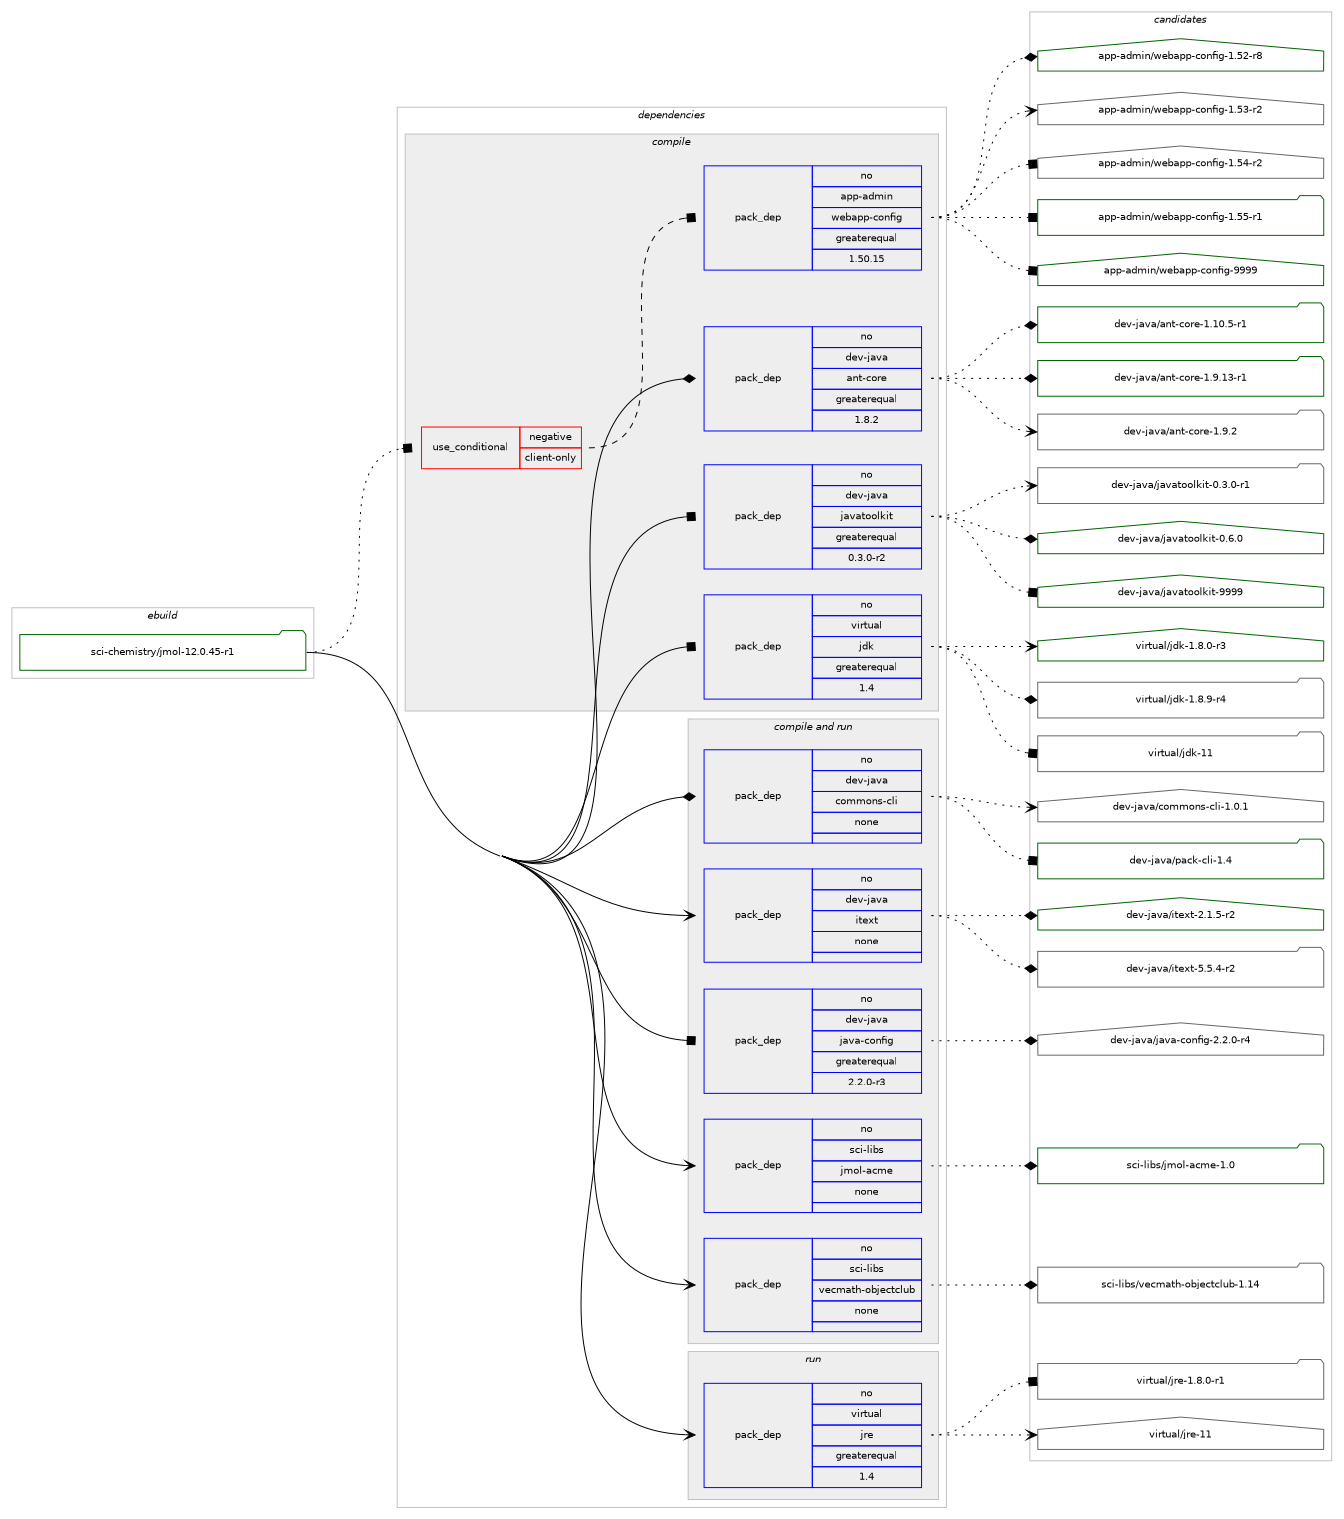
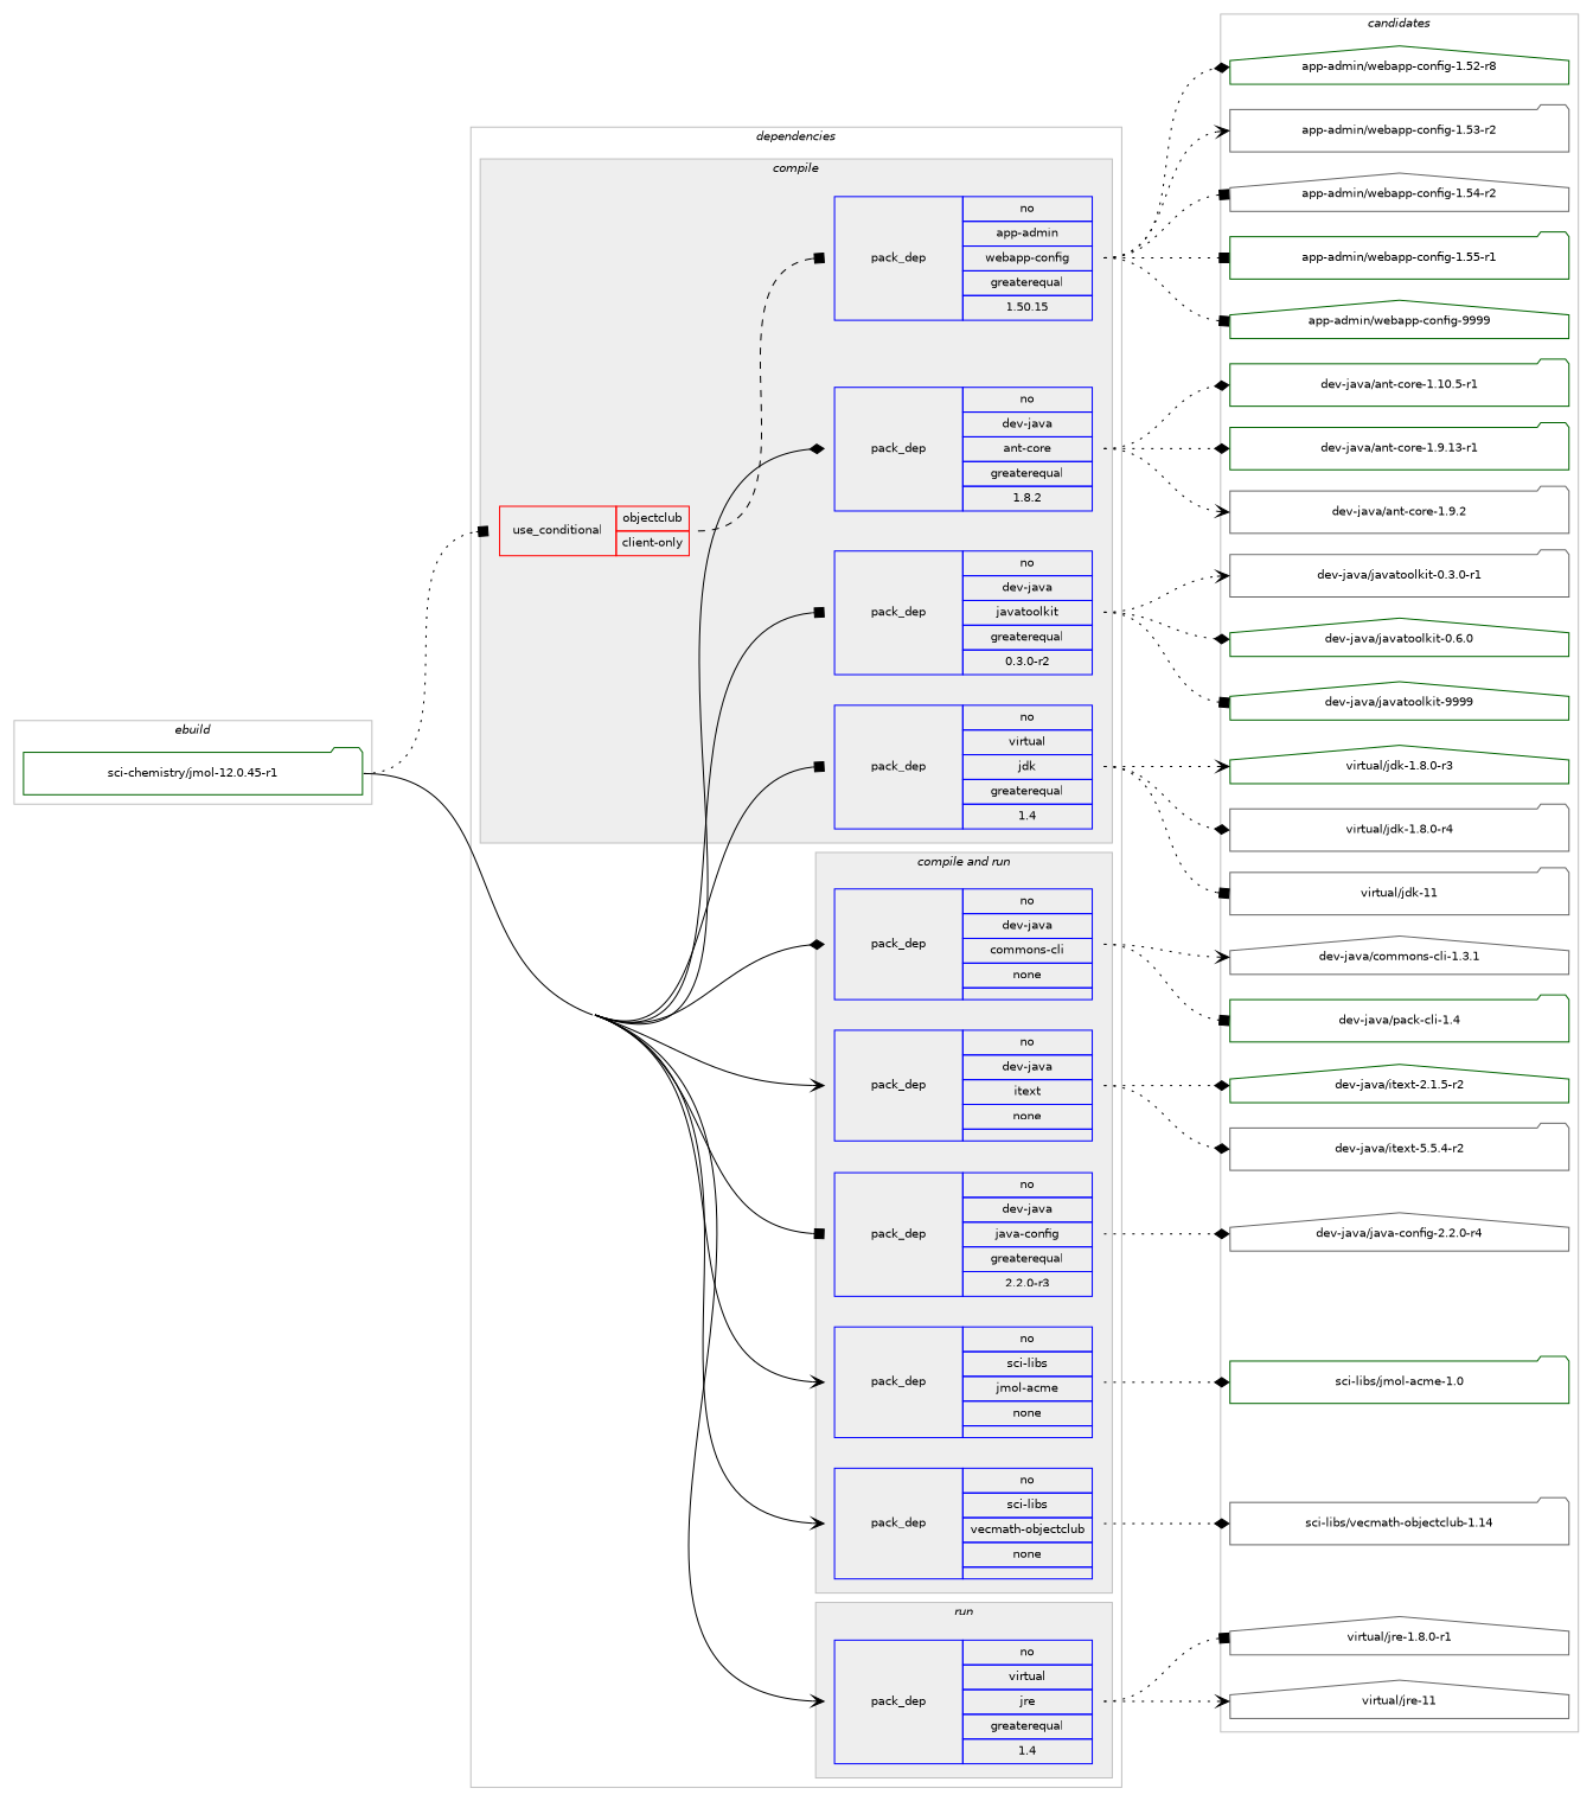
  digraph {
    compound=true
    concentrate=true
    fontname=Helvetica
    fontsize=10
    newrank=true
    rankdir=LR
    ranksep=1.5
    node [color=darkgreen fontname=Helvetica fontsize=10 shape=folder]
    edge [arrowhead=box headport=w style=dotted tailport=e weight=100]
    n1 [label="sci-chemistry/jmol-12.0.45-r1" width=4]
    n2 [color=blue label=<<TABLE BORDER="0" CELLBORDER="1" CELLSPACING="0" CELLPADDING="4" WIDTH="220"><TR><TD ROWSPAN="6" CELLPADDING="30">pack_dep</TD></TR><TR><TD WIDTH="110">no</TD></TR><TR><TD>app-admin</TD></TR><TR><TD>webapp-config</TD></TR><TR><TD>greaterequal</TD></TR><TR><TD>1.50.15</TD></TR></TABLE>> shape=none]
-   n3 [color=red label=<<TABLE BORDER="0" CELLBORDER="1" CELLSPACING="0" CELLPADDING="4"><TR><TD ROWSPAN="3" CELLPADDING="10">use_conditional</TD></TR><TR><TD>negative</TD></TR><TR><TD>client-only</TD></TR></TABLE>> shape=none]
+   n3 [color=red label=<<TABLE BORDER="0" CELLBORDER="1" CELLSPACING="0" CELLPADDING="4"><TR><TD ROWSPAN="3" CELLPADDING="10">use_conditional</TD></TR><TR><TD>objectclub</TD></TR><TR><TD>client-only</TD></TR></TABLE>> shape=none]
    n4 [color=blue label=<<TABLE BORDER="0" CELLBORDER="1" CELLSPACING="0" CELLPADDING="4" WIDTH="220"><TR><TD ROWSPAN="6" CELLPADDING="30">pack_dep</TD></TR><TR><TD WIDTH="110">no</TD></TR><TR><TD>dev-java</TD></TR><TR><TD>ant-core</TD></TR><TR><TD>greaterequal</TD></TR><TR><TD>1.8.2</TD></TR></TABLE>> shape=none]
    n5 [color=blue label=<<TABLE BORDER="0" CELLBORDER="1" CELLSPACING="0" CELLPADDING="4" WIDTH="220"><TR><TD ROWSPAN="6" CELLPADDING="30">pack_dep</TD></TR><TR><TD WIDTH="110">no</TD></TR><TR><TD>dev-java</TD></TR><TR><TD>javatoolkit</TD></TR><TR><TD>greaterequal</TD></TR><TR><TD>0.3.0-r2</TD></TR></TABLE>> shape=none]
    n6 [color=blue label=<<TABLE BORDER="0" CELLBORDER="1" CELLSPACING="0" CELLPADDING="4" WIDTH="220"><TR><TD ROWSPAN="6" CELLPADDING="30">pack_dep</TD></TR><TR><TD WIDTH="110">no</TD></TR><TR><TD>virtual</TD></TR><TR><TD>jdk</TD></TR><TR><TD>greaterequal</TD></TR><TR><TD>1.4</TD></TR></TABLE>> shape=none]
    n7 [color=blue label=<<TABLE BORDER="0" CELLBORDER="1" CELLSPACING="0" CELLPADDING="4" WIDTH="220"><TR><TD ROWSPAN="6" CELLPADDING="30">pack_dep</TD></TR><TR><TD WIDTH="110">no</TD></TR><TR><TD>dev-java</TD></TR><TR><TD>commons-cli</TD></TR><TR><TD>none</TD></TR><TR><TD></TD></TR></TABLE>> shape=none]
    n8 [color=blue label=<<TABLE BORDER="0" CELLBORDER="1" CELLSPACING="0" CELLPADDING="4" WIDTH="220"><TR><TD ROWSPAN="6" CELLPADDING="30">pack_dep</TD></TR><TR><TD WIDTH="110">no</TD></TR><TR><TD>dev-java</TD></TR><TR><TD>itext</TD></TR><TR><TD>none</TD></TR><TR><TD></TD></TR></TABLE>> shape=none]
    n9 [color=blue label=<<TABLE BORDER="0" CELLBORDER="1" CELLSPACING="0" CELLPADDING="4" WIDTH="220"><TR><TD ROWSPAN="6" CELLPADDING="30">pack_dep</TD></TR><TR><TD WIDTH="110">no</TD></TR><TR><TD>dev-java</TD></TR><TR><TD>java-config</TD></TR><TR><TD>greaterequal</TD></TR><TR><TD>2.2.0-r3</TD></TR></TABLE>> shape=none]
    n10 [color=blue label=<<TABLE BORDER="0" CELLBORDER="1" CELLSPACING="0" CELLPADDING="4" WIDTH="220"><TR><TD ROWSPAN="6" CELLPADDING="30">pack_dep</TD></TR><TR><TD WIDTH="110">no</TD></TR><TR><TD>sci-libs</TD></TR><TR><TD>jmol-acme</TD></TR><TR><TD>none</TD></TR><TR><TD></TD></TR></TABLE>> shape=none]
    n11 [color=blue label=<<TABLE BORDER="0" CELLBORDER="1" CELLSPACING="0" CELLPADDING="4" WIDTH="220"><TR><TD ROWSPAN="6" CELLPADDING="30">pack_dep</TD></TR><TR><TD WIDTH="110">no</TD></TR><TR><TD>sci-libs</TD></TR><TR><TD>vecmath-objectclub</TD></TR><TR><TD>none</TD></TR><TR><TD></TD></TR></TABLE>> shape=none]
    n12 [color=blue label=<<TABLE BORDER="0" CELLBORDER="1" CELLSPACING="0" CELLPADDING="4" WIDTH="220"><TR><TD ROWSPAN="6" CELLPADDING="30">pack_dep</TD></TR><TR><TD WIDTH="110">no</TD></TR><TR><TD>virtual</TD></TR><TR><TD>jre</TD></TR><TR><TD>greaterequal</TD></TR><TR><TD>1.4</TD></TR></TABLE>> shape=none]
    n13 [label="app-admin/webapp-config-1.52-r8" shape=house width=4]
-   n14 [color=gray40 label="app-admin/webapp-config-1.53-r2" shape=house width=4]
+   n14 [color=gray40 label="app-admin/webapp-config-1.53-r2" width=4]
    n15 [color=gray40 label="app-admin/webapp-config-1.54-r2" shape=house width=4]
    n16 [label="app-admin/webapp-config-1.55-r1" width=4]
    n17 [label="app-admin/webapp-config-9999" shape=house width=4]
    n18 [label="dev-java/ant-core-1.10.5-r1" width=4]
    n19 [label="dev-java/ant-core-1.9.13-r1" width=4]
    n20 [color=gray40 label="dev-java/ant-core-1.9.2" width=4]
    n21 [color=gray40 label="dev-java/javatoolkit-0.3.0-r1" width=4]
    n22 [label="dev-java/javatoolkit-0.6.0" shape=house width=4]
    n23 [label="dev-java/javatoolkit-9999" shape=house width=4]
    n24 [label="virtual/jdk-1.8.0-r3" shape=house width=4]
-   n25 [color=gray40 label="virtual/jdk-1.8.9-r4" width=4]
+   n25 [color=gray40 label="virtual/jdk-1.8.0-r4" width=4]
    n26 [color=gray40 label="virtual/jdk-11" width=4]
-   n27 [color=gray40 label="dev-java/commons-cli-1.0.1" shape=house width=4]
+   n27 [color=gray40 label="dev-java/commons-cli-1.3.1" shape=house width=4]
    n28 [label="dev-java/pack-cli-1.4" width=4]
    n29 [label="dev-java/itext-2.1.5-r2" shape=house width=4]
    n30 [color=gray40 label="dev-java/itext-5.5.4-r2" width=4]
    n31 [color=gray40 label="dev-java/java-config-2.2.0-r4" shape=house width=4]
    n32 [label="sci-libs/jmol-acme-1.0" width=4]
    n33 [color=gray40 label="sci-libs/vecmath-objectclub-1.14" width=4]
-   n34 [color=gray40 label="virtual/jre-1.8.0-r1" width=4]
+   n34 [color=gray40 label="virtual/jre-1.8.0-r1" shape=house width=4]
    n35 [color=gray40 label="virtual/jre-11" shape=house width=4]
    subgraph cluster_1 {
      color=gray
      label=<<i>ebuild</i>>
      rank=same
      n1
    }
    subgraph cluster_2 {
      color=gray
      label=<<i>dependencies</i>>
      subgraph cluster_3 {
        color=gray
        fillcolor="#eeeeee"
        label=<<i>compile</i>>
        style=filled
        subgraph sub_4 {
          color=gray
          fillcolor="#eeeeee"
          label=<<i>compile</i>>
          style=filled
          n3
          subgraph sub_5 {
            color=gray
            fillcolor="#eeeeee"
            label=<<i>compile</i>>
            style=filled
            n2
          }
        }
        subgraph sub_6 {
          color=gray
          fillcolor="#eeeeee"
          label=<<i>compile</i>>
          style=filled
          n4
        }
        subgraph sub_7 {
          color=gray
          fillcolor="#eeeeee"
          label=<<i>compile</i>>
          style=filled
          n5
        }
        subgraph sub_8 {
          color=gray
          fillcolor="#eeeeee"
          label=<<i>compile</i>>
          style=filled
          n6
        }
      }
      subgraph cluster_9 {
        color=gray
        fillcolor="#eeeeee"
        label=<<i>compile and run</i>>
        style=filled
        subgraph sub_10 {
          color=gray
          fillcolor="#eeeeee"
          label=<<i>compile and run</i>>
          style=filled
          n7
        }
        subgraph sub_11 {
          color=gray
          fillcolor="#eeeeee"
          label=<<i>compile and run</i>>
          style=filled
          n8
        }
        subgraph sub_12 {
          color=gray
          fillcolor="#eeeeee"
          label=<<i>compile and run</i>>
          style=filled
          n9
        }
        subgraph sub_13 {
          color=gray
          fillcolor="#eeeeee"
          label=<<i>compile and run</i>>
          style=filled
          n10
        }
        subgraph sub_14 {
          color=gray
          fillcolor="#eeeeee"
          label=<<i>compile and run</i>>
          style=filled
          n11
        }
      }
      subgraph cluster_15 {
        color=gray
        fillcolor="#eeeeee"
        label=<<i>run</i>>
        style=filled
        subgraph sub_16 {
          color=gray
          fillcolor="#eeeeee"
          label=<<i>run</i>>
          style=filled
          n12
        }
      }
    }
    subgraph cluster_17 {
      color=gray
      label=<<i>candidates</i>>
      rank=same
      subgraph sub_18 {
        color=black
        label=<<i>candidates</i>>
        nodesep=1
        rank=same
        n13
        n14
        n15
        n16
        n17
      }
      subgraph sub_19 {
        color=black
        label=<<i>candidates</i>>
        nodesep=1
        rank=same
        n18
        n19
        n20
      }
      subgraph sub_20 {
        color=black
        label=<<i>candidates</i>>
        nodesep=1
        rank=same
        n21
        n22
        n23
      }
      subgraph sub_21 {
        color=black
        label=<<i>candidates</i>>
        nodesep=1
        rank=same
        n24
        n25
        n26
      }
      subgraph sub_22 {
        color=black
        label=<<i>candidates</i>>
        nodesep=1
        rank=same
        n27
        n28
      }
      subgraph sub_23 {
        color=black
        label=<<i>candidates</i>>
        nodesep=1
        rank=same
        n29
        n30
      }
      subgraph sub_24 {
        color=black
        label=<<i>candidates</i>>
        nodesep=1
        rank=same
        n31
      }
      subgraph sub_25 {
        color=black
        label=<<i>candidates</i>>
        nodesep=1
        rank=same
        n32
      }
      subgraph sub_26 {
        color=black
        label=<<i>candidates</i>>
        nodesep=1
        rank=same
        n33
      }
      subgraph sub_27 {
        color=black
        label=<<i>candidates</i>>
        nodesep=1
        rank=same
        n34
        n35
      }
    }
    n1 -> n3 [weight=20]
    n1 -> n4 [arrowhead=diamond style=solid weight=20]
    n1 -> n5 [style=solid weight=20]
    n1 -> n6 [style=solid weight=20]
    n1 -> n7 [arrowhead=diamond style=solid weight=20]
    n1 -> n8 [arrowhead=vee style=solid weight=20]
    n1 -> n9 [style=solid weight=20]
    n1 -> n10 [arrowhead=vee style=solid weight=20]
    n1 -> n11 [arrowhead=vee style=solid weight=20]
    n1 -> n12 [arrowhead=vee style=solid weight=20]
    n2 -> n13 [arrowhead=diamond]
    n2 -> n14 [arrowhead=vee]
    n2 -> n15
    n2 -> n16
    n2 -> n17
    n3 -> n2 [style=dashed weight=20]
    n4 -> n18 [arrowhead=diamond]
    n4 -> n19 [arrowhead=diamond]
    n4 -> n20 [arrowhead=vee]
    n5 -> n21 [arrowhead=vee]
    n5 -> n22 [arrowhead=diamond]
    n5 -> n23
    n6 -> n24 [arrowhead=vee]
    n6 -> n25 [arrowhead=diamond]
    n6 -> n26
    n7 -> n27 [arrowhead=vee]
    n7 -> n28
    n8 -> n29 [arrowhead=diamond]
    n8 -> n30 [arrowhead=diamond]
    n9 -> n31 [arrowhead=diamond]
    n10 -> n32 [arrowhead=diamond]
    n11 -> n33 [arrowhead=diamond]
    n12 -> n34
    n12 -> n35 [arrowhead=vee]
  }
